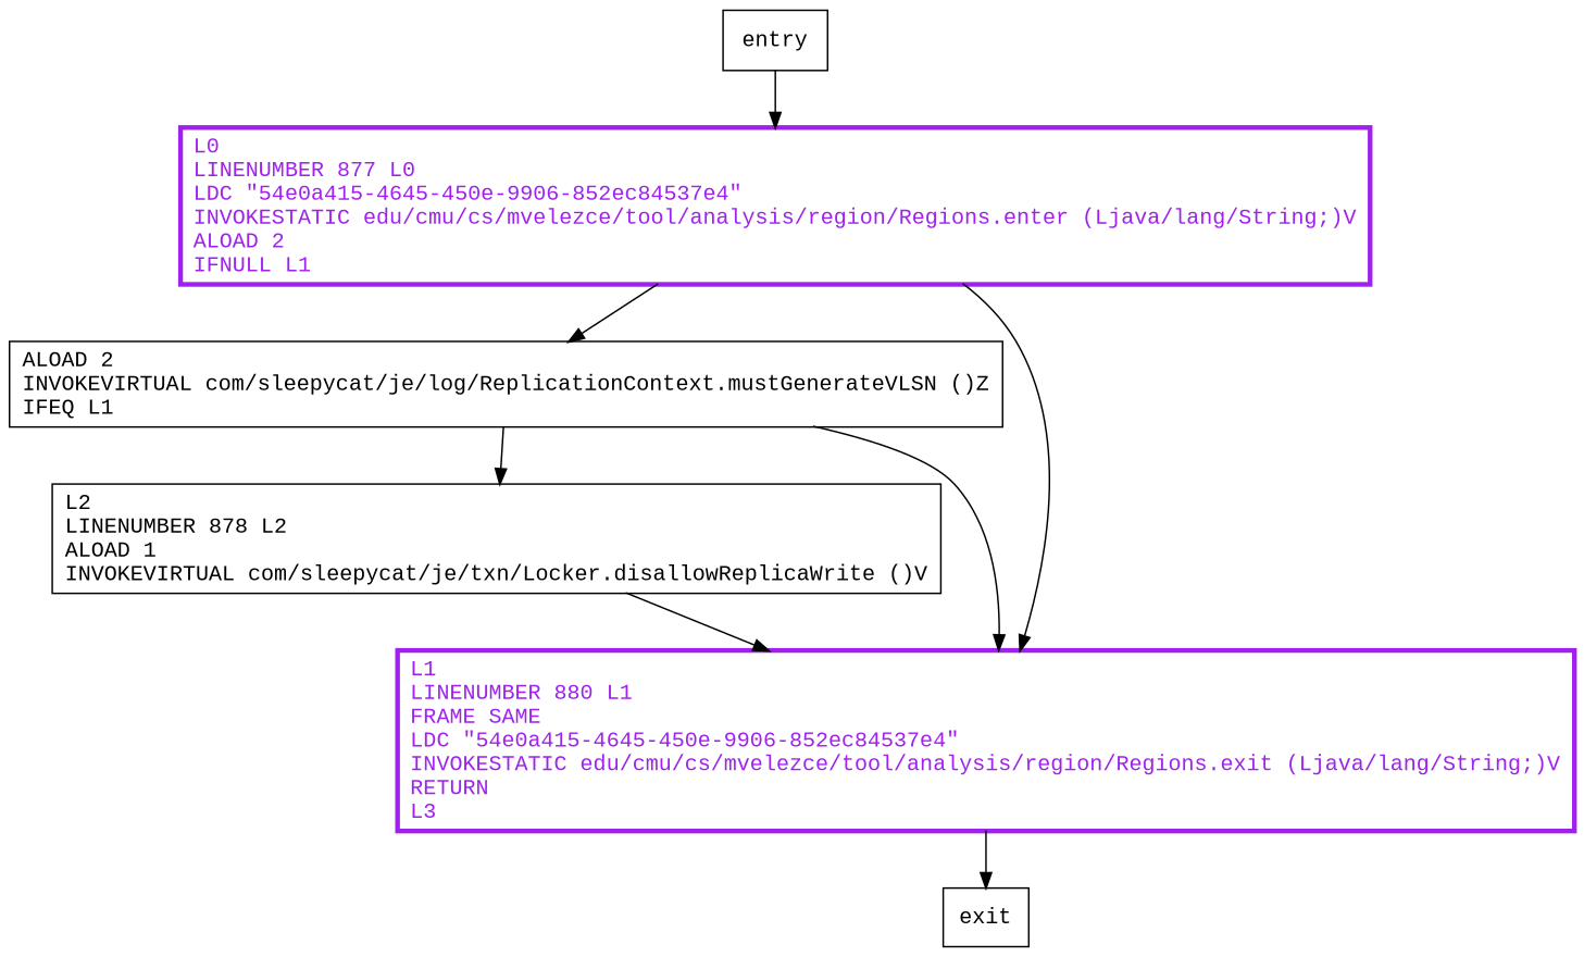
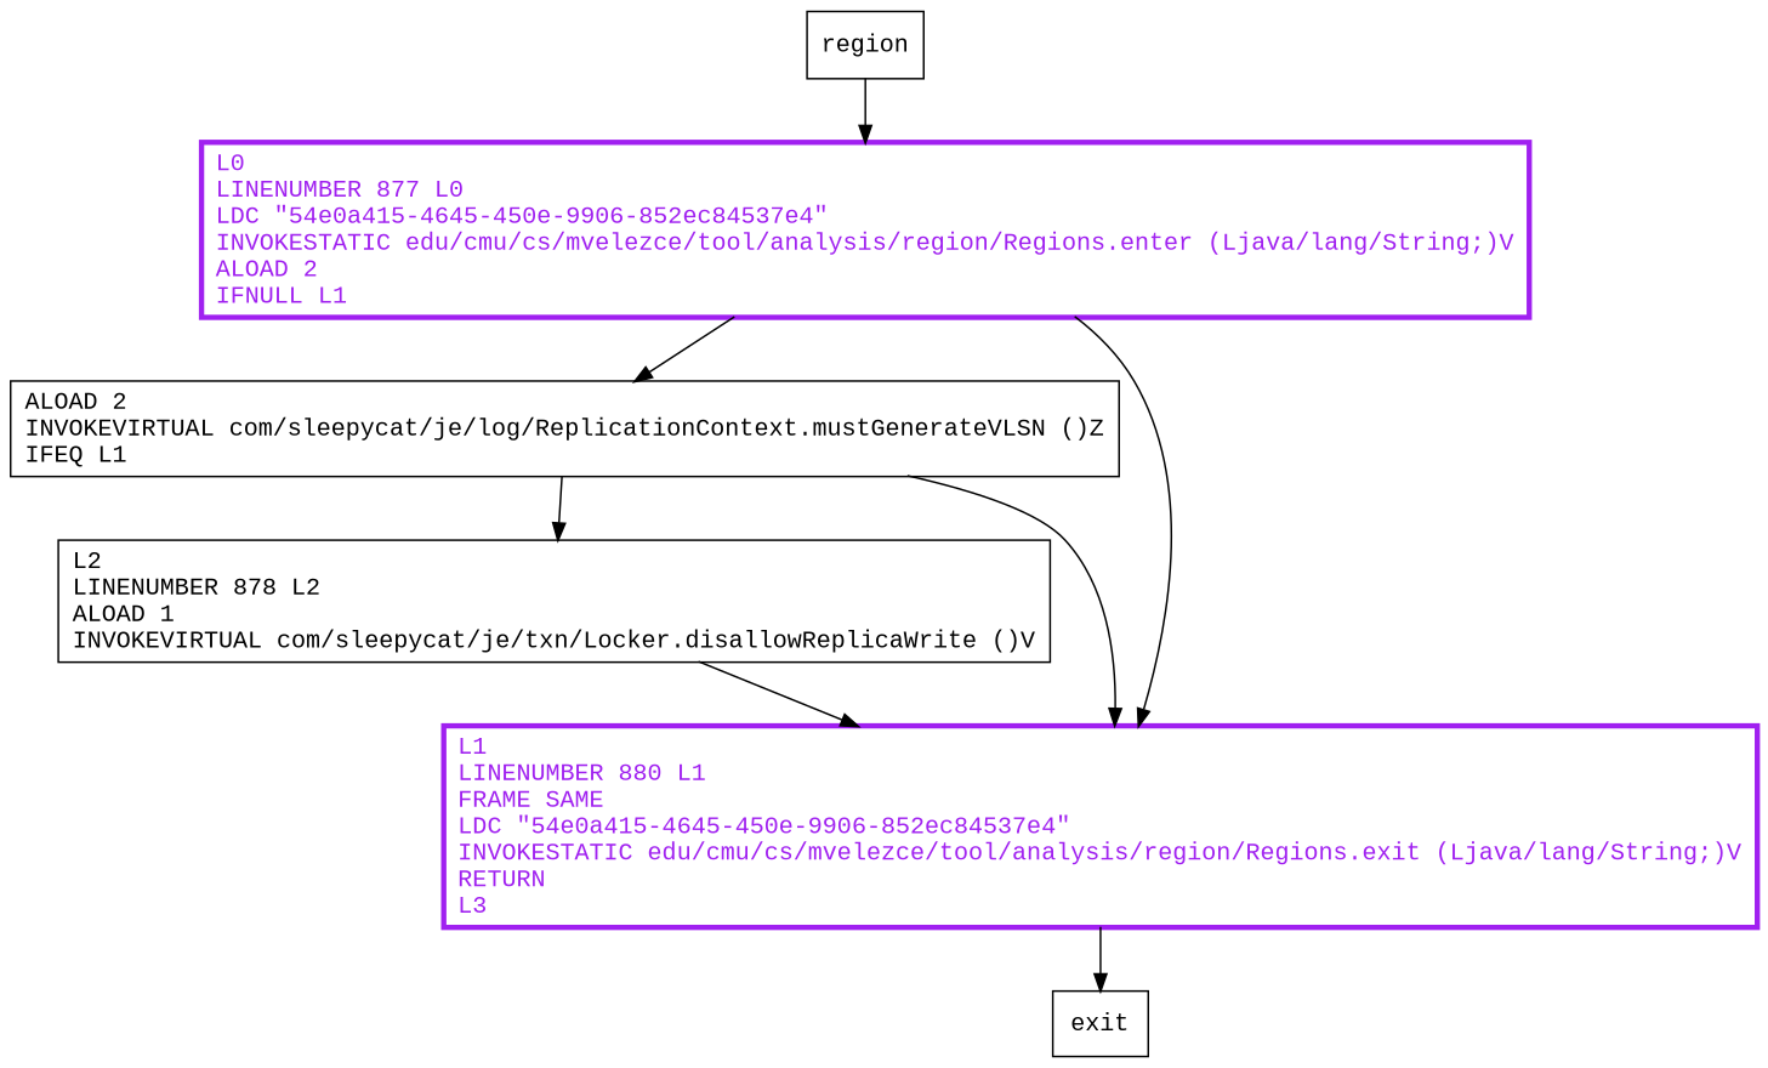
  digraph {
    fontname="Liberation Mono"
    node [shape=record fontname="Liberation Mono"]
    edge [fontname="Liberation Mono"]
    n1 [label="ALOAD 2\lINVOKEVIRTUAL com/sleepycat/je/log/ReplicationContext.mustGenerateVLSN ()Z\lIFEQ L1\l"]
    n2 [label="L2\lLINENUMBER 878 L2\lALOAD 1\lINVOKEVIRTUAL com/sleepycat/je/txn/Locker.disallowReplicaWrite ()V\l"]
    n3 [color=purple fontcolor=purple label="L1\lLINENUMBER 880 L1\lFRAME SAME\lLDC \"54e0a415-4645-450e-9906-852ec84537e4\"\lINVOKESTATIC edu/cmu/cs/mvelezce/tool/analysis/region/Regions.exit (Ljava/lang/String;)V\lRETURN\lL3\l" penwidth=3]
    exit
    n5 [color=purple fontcolor=purple label="L0\lLINENUMBER 877 L0\lLDC \"54e0a415-4645-450e-9906-852ec84537e4\"\lINVOKESTATIC edu/cmu/cs/mvelezce/tool/analysis/region/Regions.enter (Ljava/lang/String;)V\lALOAD 2\lIFNULL L1\l" penwidth=3]
-   entry
+   entry [label=region]
    n1 -> n2
    n1 -> n3
    n2 -> n3
    n3 -> exit
    n5 -> n1
    n5 -> n3
    entry -> n5
  }
